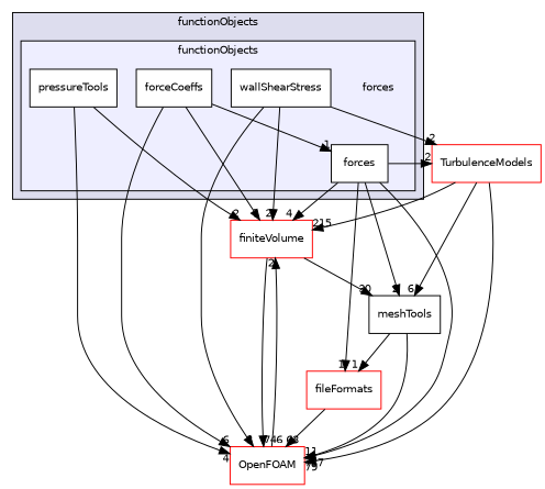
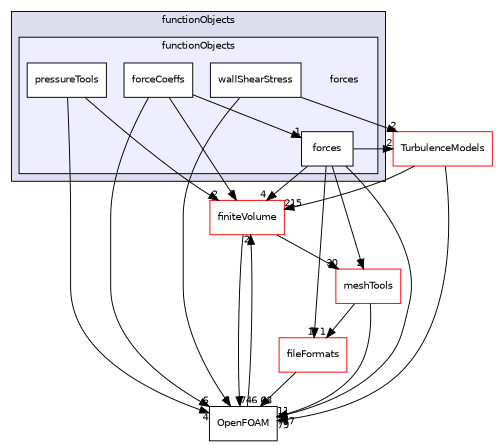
  digraph {
    compound=true
    fontname="DejaVu Sans"
    node [fontname="DejaVu Sans" fontsize=10 shape=box color=red]
    edge [headlabel=2 labeldistance=1.5 labelfontname=Helvetica labelfontsize=10 fontname="DejaVu Sans"]
    n1 [label=forces shape=plaintext color=""]
    n2 [color=black fillcolor=white label=forceCoeffs style=filled]
    n3 [color=black fillcolor=white label=forces style=filled]
    n4 [color=black fillcolor=white label=pressureTools style=filled]
    n5 [color=black fillcolor=white label=wallShearStress style=filled]
    n6 [label=finiteVolume]
-   n7 [label=OpenFOAM]
-   n8 [color=black label=meshTools]
+   n7 [color=black label=OpenFOAM]
+   n8 [label=meshTools]
    n9 [label=fileFormats]
    n10 [label=TurbulenceModels]
    subgraph cluster_1 {
      bgcolor="#ddddee"
      fontsize=10
      label=functionObjects
      pencolor=black
      subgraph cluster_2 {
        bgcolor="#eeeeff"
        fontsize=10
        pencolor=black
        n1
        n2
        n3
        n4
        n5
      }
    }
    n2 -> n3 [headlabel=1]
    n2 -> n6 [headlabel=1]
    n2 -> n7 [headlabel=6]
    n3 -> n6 [headlabel=4]
    n3 -> n7 [headlabel=11]
    n3 -> n8
    n3 -> n9 [headlabel=1]
    n3 -> n10
    n4 -> n6
    n4 -> n7 [headlabel=4]
-   n5 -> n6
    n5 -> n7
    n5 -> n10
    n6 -> n7 [headlabel=746]
    n6 -> n8 [headlabel=30]
    n7 -> n6
    n8 -> n7 [headlabel=737]
    n8 -> n9 [headlabel=1]
    n9 -> n7 [headlabel=63]
    n10 -> n6 [headlabel=215]
    n10 -> n7 [headlabel=79]
-   n10 -> n8 [headlabel=6]
  }
